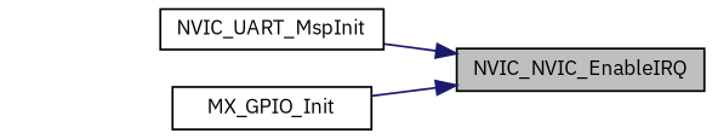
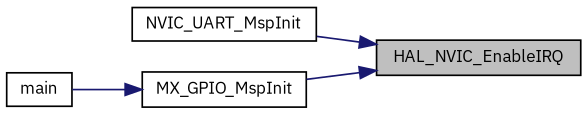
  digraph {
    fontname="IBM Plex Sans"
    rankdir=RL
    node [color=black fillcolor=white fontname="IBM Plex Sans" fontsize=10 shape=record style=filled]
    edge [color=midnightblue dir=back fontname="IBM Plex Sans" fontsize=10 labelfontname=Helvetica labelfontsize=10 style=solid]
-   n1 [fillcolor=grey75 fontcolor=black height=0.2 label=NVIC_NVIC_EnableIRQ width=0.4]
+   n1 [fillcolor=grey75 fontcolor=black height=0.2 label=HAL_NVIC_EnableIRQ width=0.4]
    n2 [height=0.2 label=NVIC_UART_MspInit width=0.4]
-   n3 [height=0.2 label=MX_GPIO_Init width=0.4]
+   n3 [height=0.2 label=MX_GPIO_MspInit width=0.4]
+   n4 [height=0.2 label=main width=0.4]
    n1 -> n2
    n1 -> n3
+   n3 -> n4
  }
